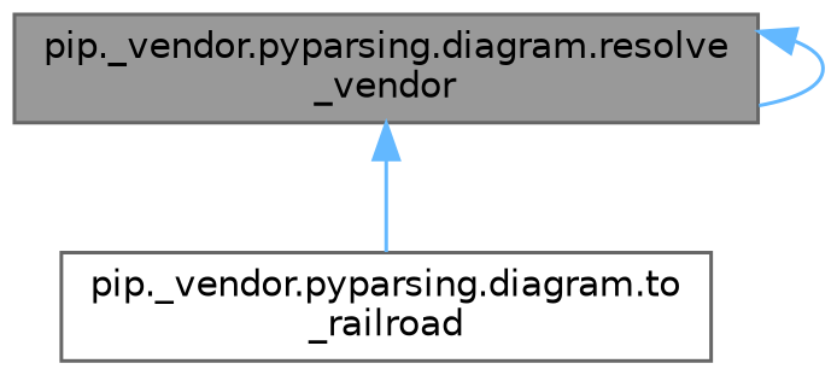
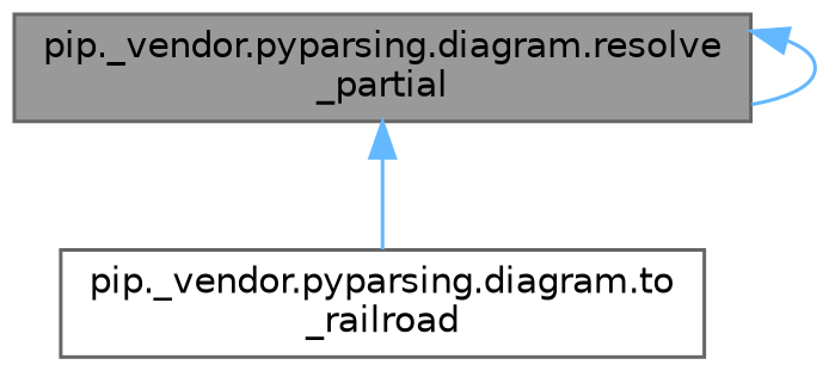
  digraph {
    rankdir=TB
    node [fontname=Helvetica fontsize=10 shape=box style=filled]
    edge [color=steelblue1 dir=back fontname=Helvetica fontsize=10 labelfontname=Helvetica labelfontsize=10 style=solid]
-   n1 [color=gray40 fillcolor=grey60 fontcolor=black height=0.2 label="pip._vendor.pyparsing.diagram.resolve\l_vendor" width=0.4]
+   n1 [color=gray40 fillcolor=grey60 fontcolor=black height=0.2 label="pip._vendor.pyparsing.diagram.resolve\l_partial" width=0.4]
    n2 [color=grey40 fillcolor=white height=0.2 label="pip._vendor.pyparsing.diagram.to\l_railroad" width=0.4]
    n1 -> n1
    n1 -> n2
  }
